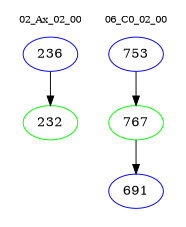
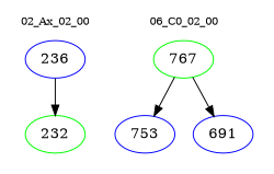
  digraph {
    node [color=blue]
    edge [color=black]
    n1 [label=236]
    n2 [color=green label=232]
    n3 [label=753]
    n4 [label=691]
    n5 [color=green label=767]
    subgraph cluster_1 {
      color=white
      fontsize=10
      label="02_Ax_02_00"
      n1
      n2
    }
    subgraph cluster_2 {
      color=white
      fontsize=10
      label="06_C0_02_00"
      n3
      n4
      n5
    }
    n1 -> n2
-   n3 -> n5
+   n5 -> n3
    n5 -> n4
  }
